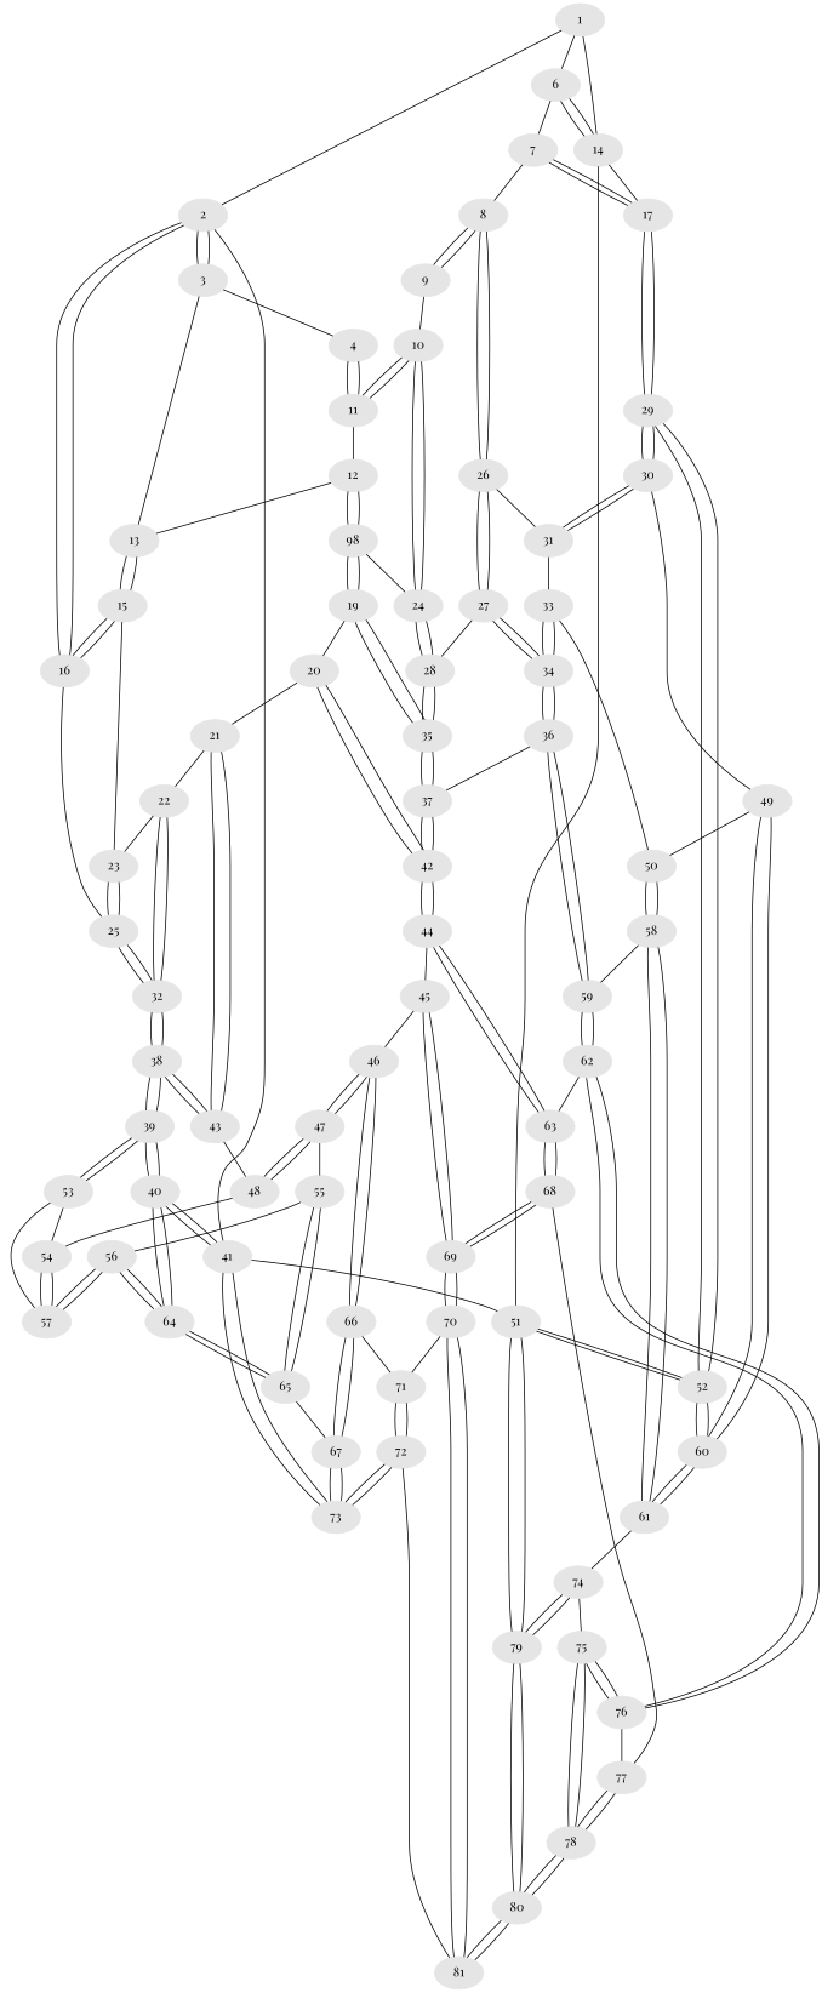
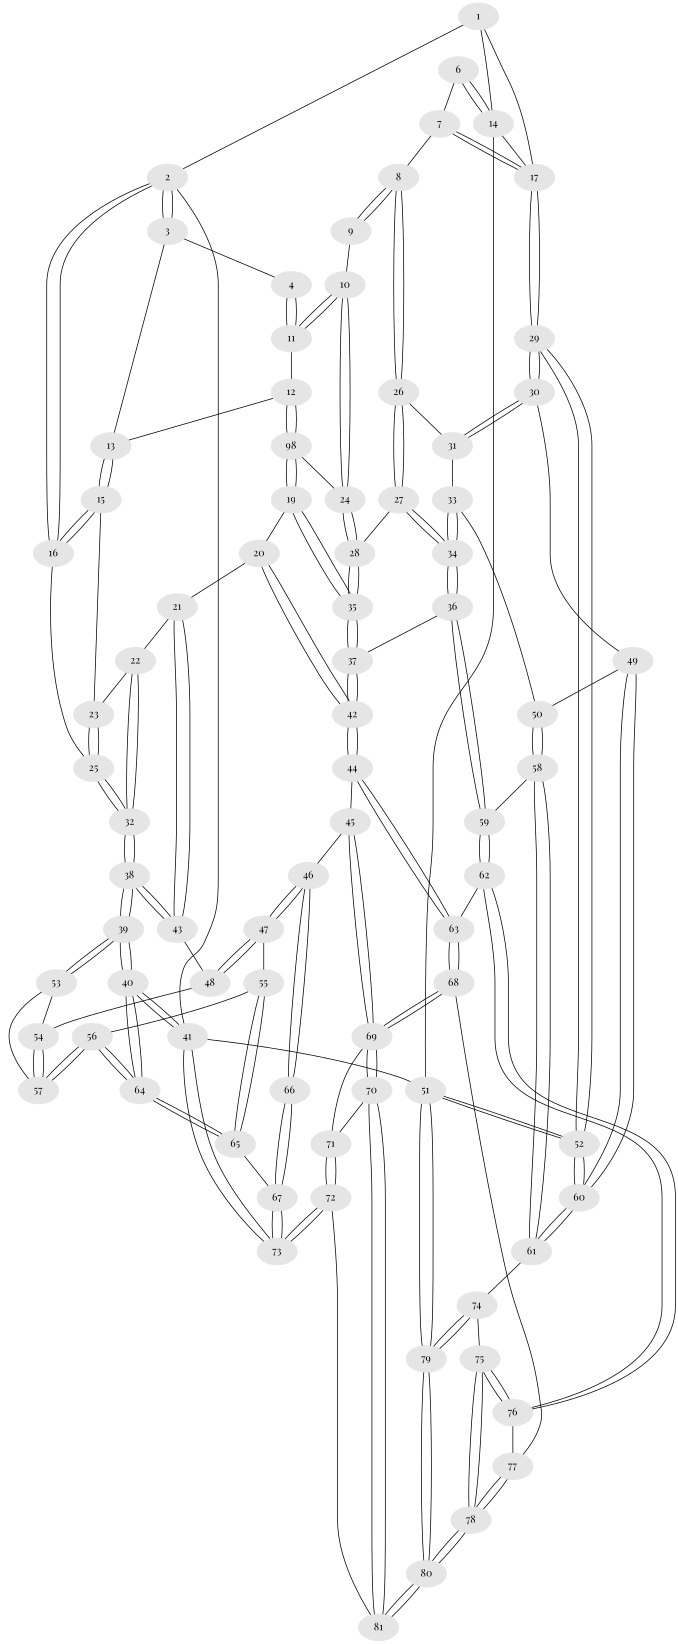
  graph {
    fontname="Playfair Display"
    node [color=gray90 fontname="Playfair Display" style=filled]
    edge [fontname="Playfair Display"]
    1
    2
    6
    14
    3
    16
    41
    7
    17
    51
    4
    13
    25
    73
    11
    15
    12
    9
    10
    8
    26
    29
    27
    31
    24
    28
    n27 [label=98]
    19
    23
    52
    79
    32
    30
    20
    35
    21
    42
    37
    22
    43
    44
    48
    38
    34
    33
    36
    49
    60
    50
    39
    58
    59
    62
    40
    53
    64
    54
    57
    65
    45
    63
    46
    69
    68
    47
    66
    70
    55
    67
    71
    56
    61
    80
    74
    76
    75
    77
    72
    78
    81
    1 -- 2
-   1 -- 6
+   1 -- 17
    1 -- 14
    2 -- 3
    2 -- 3
    2 -- 16
    2 -- 16
    2 -- 41
    6 -- 14
    6 -- 14
    6 -- 7
    14 -- 17
    14 -- 51
    3 -- 4
    3 -- 13
    16 -- 25
    41 -- 51
    41 -- 73
    41 -- 73
    7 -- 17
    7 -- 17
    7 -- 8
    17 -- 29
    17 -- 29
    51 -- 52
    51 -- 52
    51 -- 79
    51 -- 79
    4 -- 11
    4 -- 11
    13 -- 15
    13 -- 15
    25 -- 32
    25 -- 32
    11 -- 12
    15 -- 16
    15 -- 16
    15 -- 23
    12 -- 13
    12 -- n27
    12 -- n27
    9 -- 10
    10 -- 11
    10 -- 11
    10 -- 24
    10 -- 24
    8 -- 9
    8 -- 9
    8 -- 26
    8 -- 26
    26 -- 27
    26 -- 27
    26 -- 31
    29 -- 52
    29 -- 52
    29 -- 30
    29 -- 30
    27 -- 28
    27 -- 34
    27 -- 34
    31 -- 33
    24 -- 28
    24 -- 28
    28 -- 35
    28 -- 35
    n27 -- 24
    n27 -- 19
    n27 -- 19
    19 -- 20
    19 -- 35
    19 -- 35
    23 -- 25
    23 -- 25
    52 -- 60
    52 -- 60
    79 -- 80
    79 -- 80
    32 -- 38
    32 -- 38
    30 -- 31
    30 -- 31
    30 -- 49
    20 -- 21
    20 -- 42
    20 -- 42
    35 -- 37
    35 -- 37
    21 -- 22
    21 -- 43
    21 -- 43
    42 -- 44
    42 -- 44
    37 -- 42
    37 -- 42
    22 -- 23
    22 -- 32
    22 -- 32
    43 -- 48
    44 -- 45
    44 -- 63
    44 -- 63
    48 -- 54
    38 -- 43
    38 -- 43
    38 -- 39
    38 -- 39
    34 -- 36
    34 -- 36
    33 -- 34
    33 -- 34
    33 -- 50
    36 -- 37
    36 -- 59
    36 -- 59
    49 -- 60
    49 -- 60
    49 -- 50
    60 -- 61
    60 -- 61
    50 -- 58
    50 -- 58
    39 -- 40
    39 -- 40
    39 -- 53
    39 -- 53
    58 -- 59
    58 -- 61
    58 -- 61
    59 -- 62
    59 -- 62
    62 -- 63
    62 -- 76
    62 -- 76
    40 -- 41
    40 -- 41
    40 -- 64
    40 -- 64
    53 -- 54
    53 -- 57
    64 -- 65
    64 -- 65
    54 -- 57
    54 -- 57
    65 -- 67
    45 -- 46
    45 -- 69
    45 -- 69
    63 -- 68
    63 -- 68
    46 -- 47
    46 -- 47
    46 -- 66
    46 -- 66
    69 -- 70
    69 -- 70
    68 -- 69
    68 -- 69
    68 -- 77
    47 -- 48
    47 -- 48
    47 -- 55
    66 -- 67
    66 -- 67
-   66 -- 71
+   69 -- 71
    70 -- 71
    70 -- 81
    70 -- 81
    55 -- 65
    55 -- 65
    55 -- 56
    67 -- 73
    67 -- 73
    71 -- 72
    71 -- 72
    56 -- 64
    56 -- 64
    56 -- 57
    56 -- 57
    61 -- 74
    80 -- 81
    80 -- 81
    74 -- 79
    74 -- 79
    74 -- 75
    76 -- 77
    75 -- 76
    75 -- 76
    75 -- 78
    75 -- 78
    77 -- 78
    77 -- 78
    72 -- 73
    72 -- 73
    72 -- 81
    78 -- 80
    78 -- 80
  }
